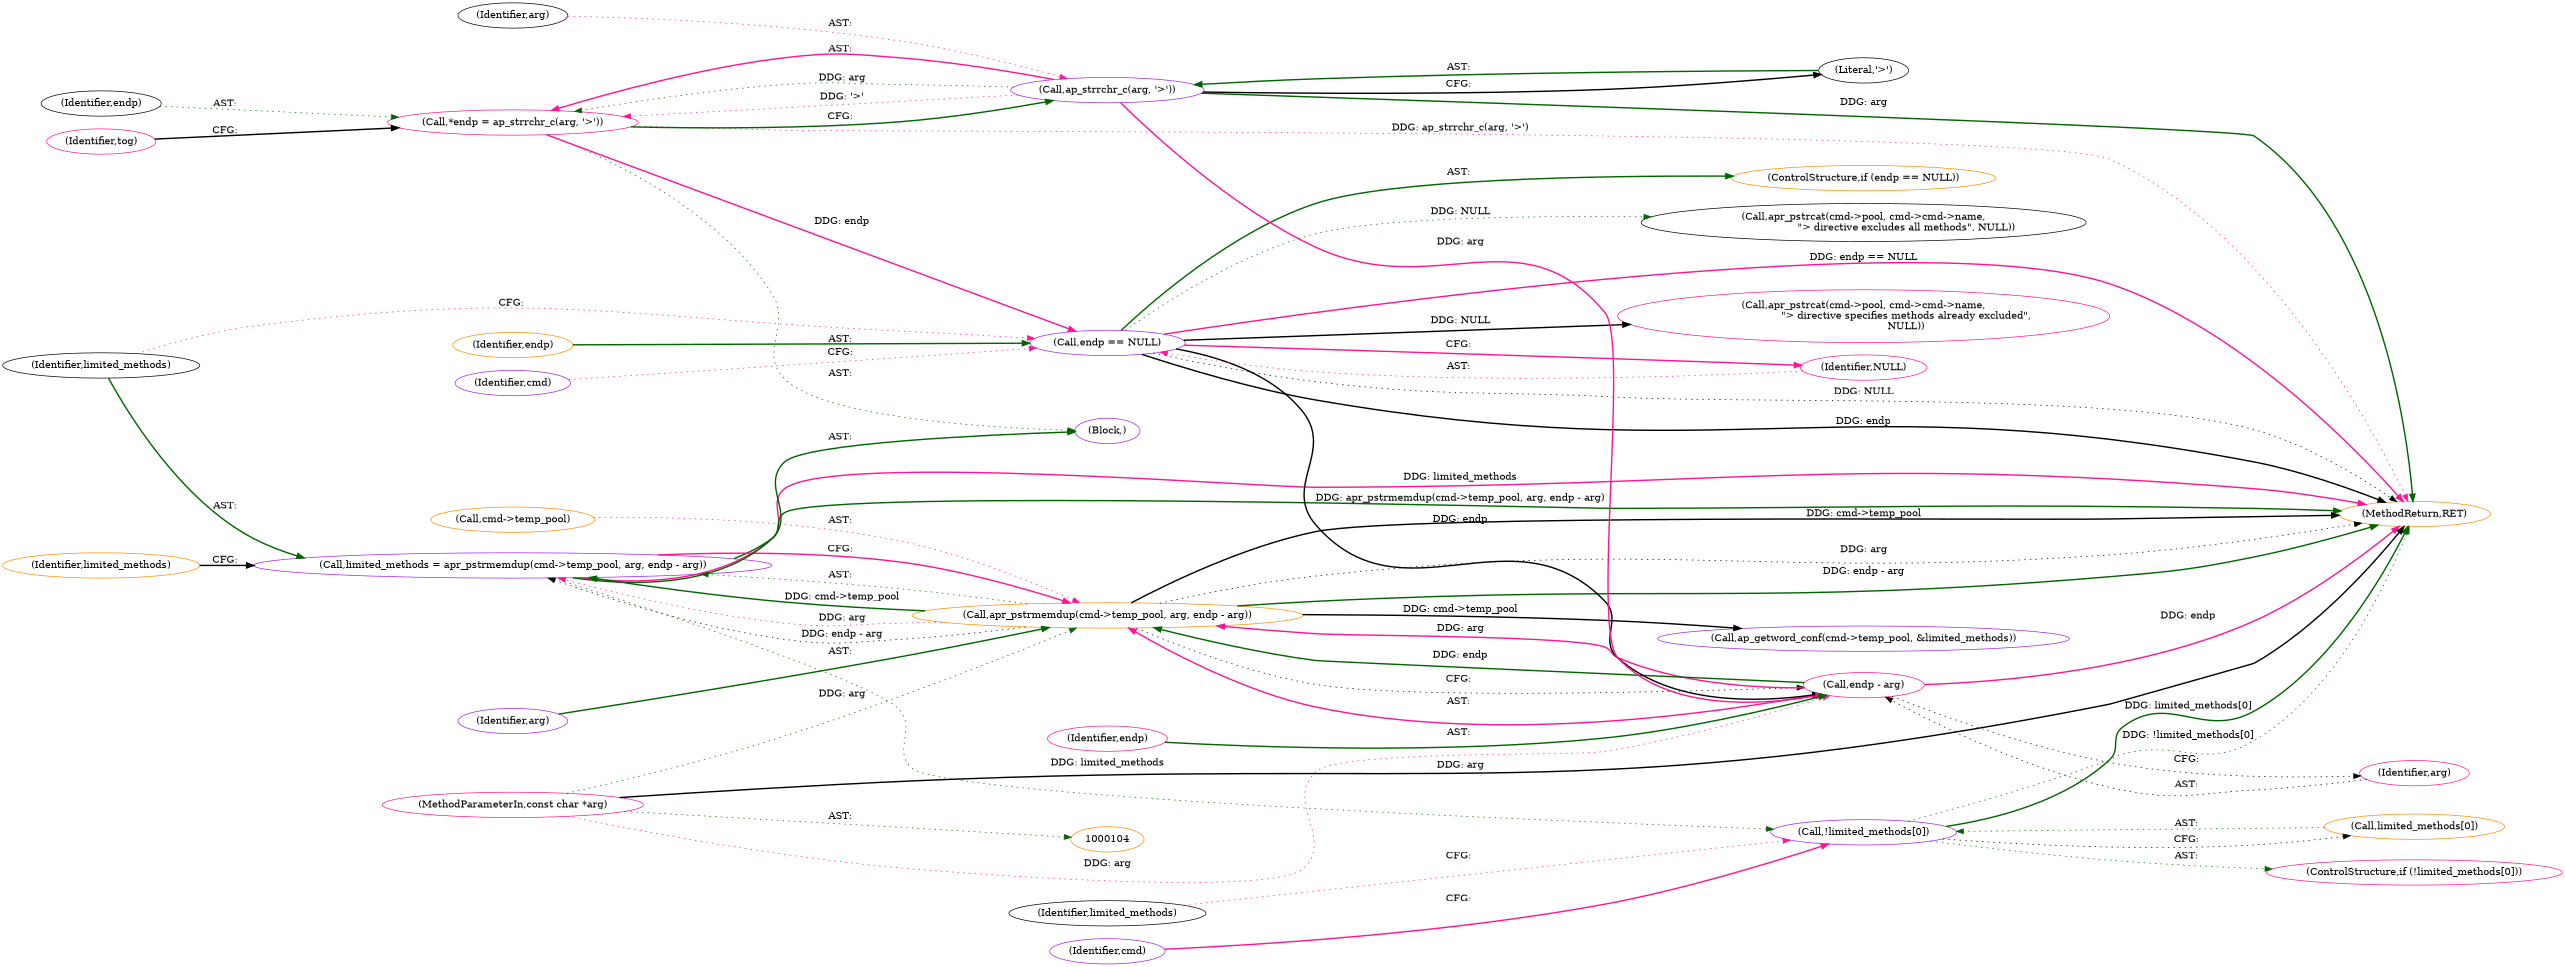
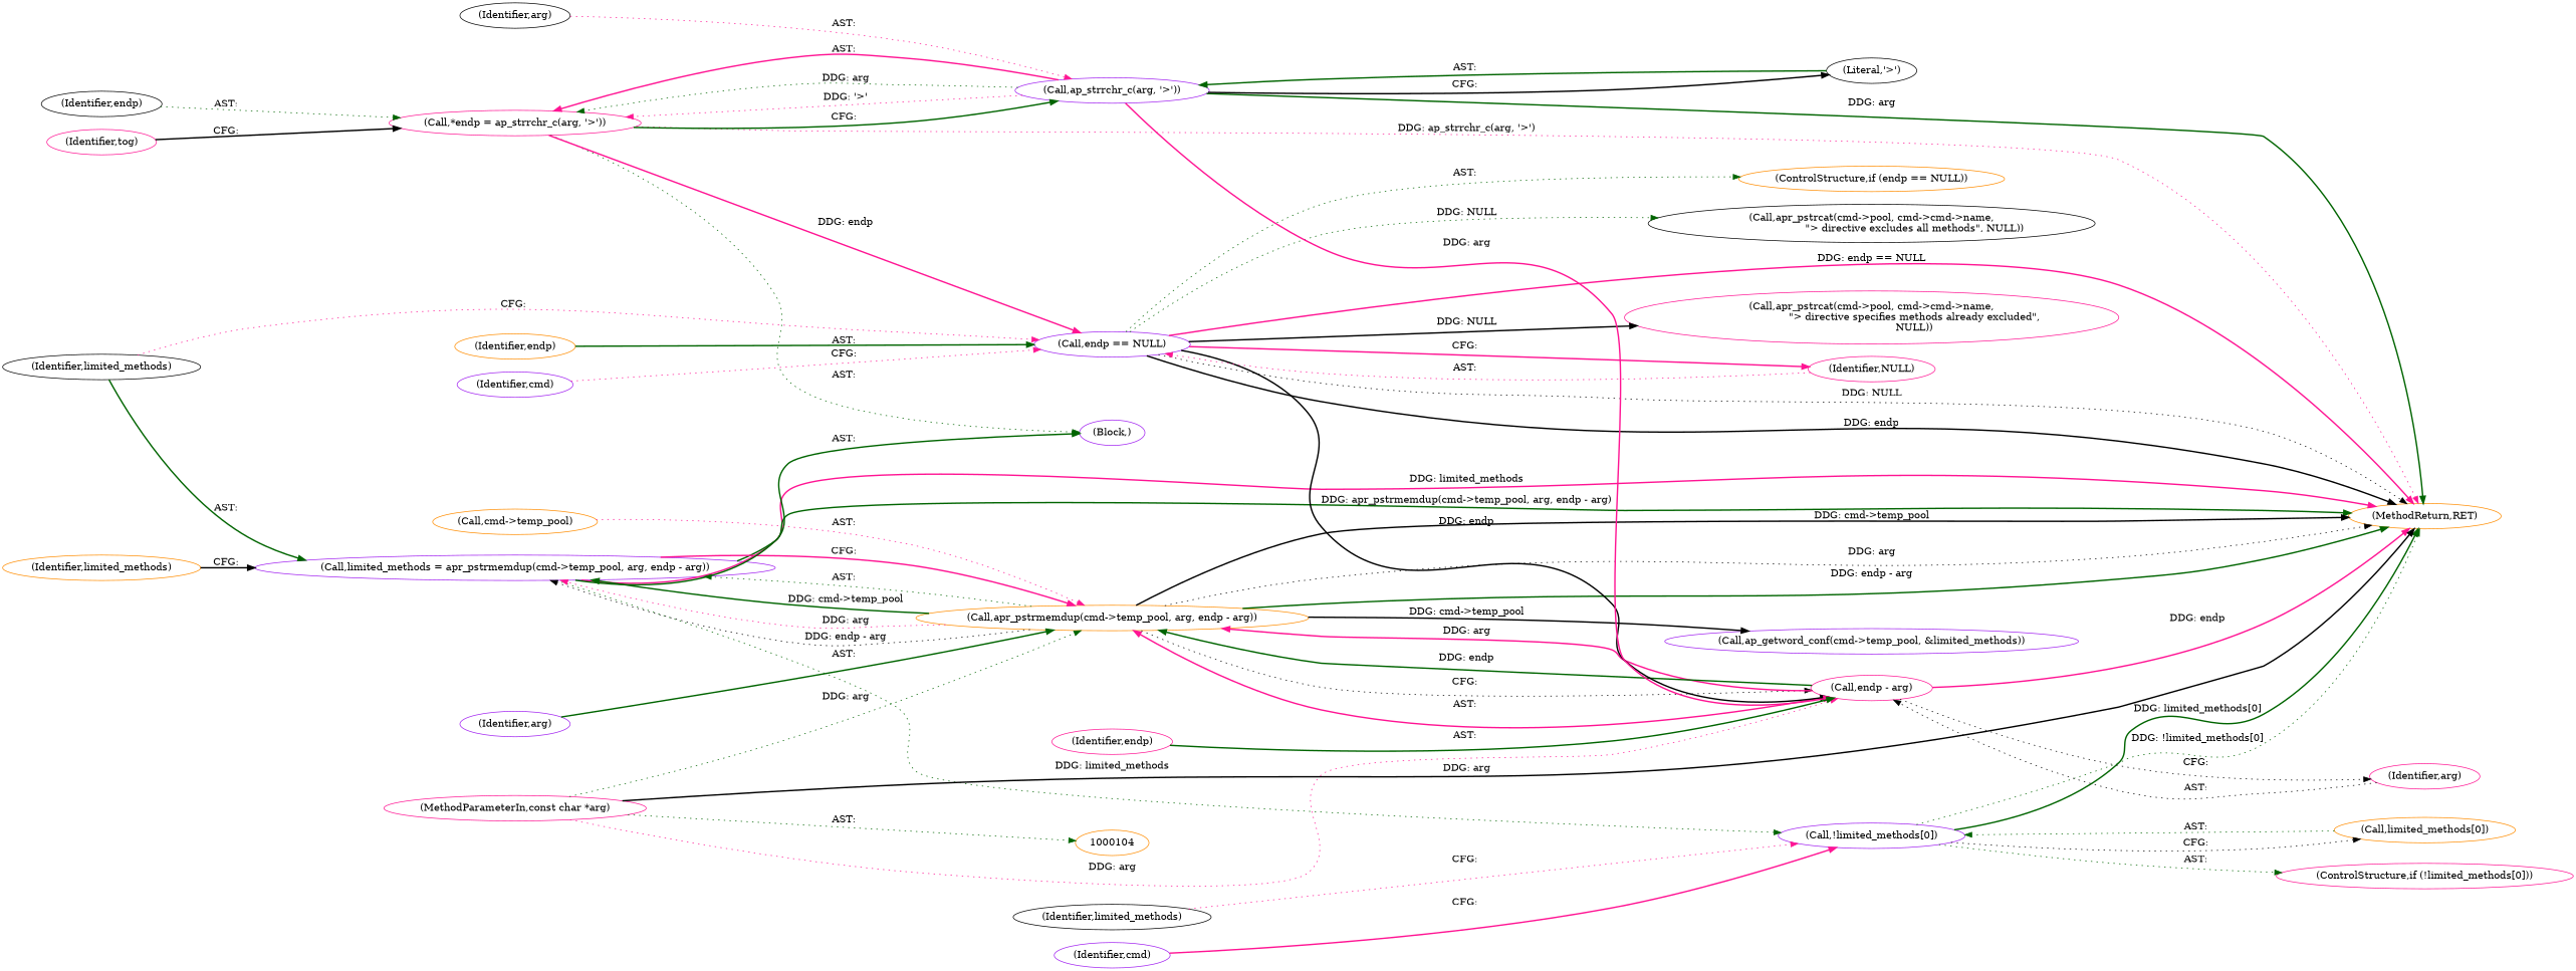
  digraph {
    rankdir=LR
    node [color=purple]
    edge [color=darkgreen style=bold]
    n1 [label="(Call,!limited_methods[0])"]
    n2 [color=darkorange label="(Call,limited_methods[0])"]
    n3 [color=darkorange label="(MethodReturn,RET)"]
    n4 [color=deeppink label="(ControlStructure,if (!limited_methods[0]))"]
    n5 [label="(Call,limited_methods = apr_pstrmemdup(cmd->temp_pool, arg, endp - arg))"]
    n6 [color=darkorange label="(Call,apr_pstrmemdup(cmd->temp_pool, arg, endp - arg))"]
    n7 [label="(Block,)"]
    n8 [color=deeppink label="(Call,endp - arg)"]
    n9 [label="(Call,ap_getword_conf(cmd->temp_pool, &limited_methods))"]
    n10 [color=deeppink label="(Identifier,arg)"]
    n11 [label="(Call,endp == NULL)"]
    n12 [color=deeppink label="(Call,apr_pstrcat(cmd->pool, cmd->cmd->name,\n                           \"> directive specifies methods already excluded\",\n                           NULL))"]
    n13 [color=deeppink label="(Identifier,NULL)"]
    n14 [color=darkorange label="(ControlStructure,if (endp == NULL))"]
    n15 [color=black label="(Call,apr_pstrcat(cmd->pool, cmd->cmd->name,\n                           \"> directive excludes all methods\", NULL))"]
    n16 [color=deeppink label="(Call,*endp = ap_strrchr_c(arg, '>'))"]
    n17 [label="(Call,ap_strrchr_c(arg, '>'))"]
    n18 [color=black label="(Literal,'>')"]
    n19 [color=deeppink label="(MethodParameterIn,const char *arg)"]
    1000104 [color=darkorange]
    n21 [color=darkorange label="(Call,cmd->temp_pool)"]
    n22 [label="(Identifier,cmd)"]
    n23 [color=deeppink label="(Identifier,tog)"]
    n24 [color=black label="(Identifier,arg)"]
    n25 [color=darkorange label="(Identifier,limited_methods)"]
    n26 [color=darkorange label="(Identifier,endp)"]
    n27 [color=black label="(Identifier,endp)"]
    n28 [label="(Identifier,arg)"]
    n29 [color=black label="(Identifier,limited_methods)"]
    n30 [color=deeppink label="(Identifier,endp)"]
    n31 [label="(Identifier,cmd)"]
    n32 [color=black label="(Identifier,limited_methods)"]
    n1 -> n2 [color=black label="CFG: " style=dotted]
    n1 -> n3 [label="DDG: limited_methods[0]"]
    n1 -> n3 [label="DDG: !limited_methods[0]" style=dotted]
    n1 -> n4 [label="AST: " style=dotted]
    n2 -> n1 [label="AST: " style=dotted]
    n5 -> n1 [label="DDG: limited_methods" style=dotted]
    n5 -> n3 [color=deeppink label="DDG: limited_methods"]
    n5 -> n3 [label="DDG: apr_pstrmemdup(cmd->temp_pool, arg, endp - arg)"]
    n5 -> n6 [color=deeppink label="CFG: "]
    n5 -> n7 [label="AST: "]
    n6 -> n3 [color=black label="DDG: arg" style=dotted]
    n6 -> n3 [label="DDG: endp - arg"]
    n6 -> n3 [color=black label="DDG: cmd->temp_pool"]
    n6 -> n5 [label="AST: " style=dotted]
    n6 -> n5 [label="DDG: cmd->temp_pool"]
    n6 -> n5 [color=deeppink label="DDG: arg" style=dotted]
    n6 -> n5 [color=black label="DDG: endp - arg" style=dotted]
    n6 -> n8 [color=black label="CFG: " style=dotted]
    n6 -> n9 [color=black label="DDG: cmd->temp_pool"]
    n8 -> n3 [color=deeppink label="DDG: endp"]
    n8 -> n6 [color=deeppink label="AST: "]
    n8 -> n6 [color=deeppink label="DDG: arg"]
    n8 -> n6 [label="DDG: endp"]
    n8 -> n10 [color=black label="CFG: " style=dotted]
    n10 -> n8 [color=black label="AST: " style=dotted]
    n11 -> n3 [color=deeppink label="DDG: endp == NULL"]
    n11 -> n3 [color=black label="DDG: NULL" style=dotted]
    n11 -> n3 [color=black label="DDG: endp"]
    n11 -> n8 [color=black label="DDG: endp"]
    n11 -> n12 [color=black label="DDG: NULL"]
    n11 -> n13 [color=deeppink label="CFG: "]
-   n11 -> n14 [label="AST: "]
+   n11 -> n14 [label="AST: " style=dotted]
    n11 -> n15 [label="DDG: NULL" style=dotted]
    n13 -> n11 [color=deeppink label="AST: " style=dotted]
    n16 -> n3 [color=deeppink label="DDG: ap_strrchr_c(arg, '>')" style=dotted]
    n16 -> n7 [label="AST: " style=dotted]
    n16 -> n11 [color=deeppink label="DDG: endp"]
    n16 -> n17 [label="CFG: "]
    n17 -> n3 [label="DDG: arg"]
    n17 -> n8 [color=deeppink label="DDG: arg"]
    n17 -> n16 [color=deeppink label="AST: "]
    n17 -> n16 [label="DDG: arg" style=dotted]
    n17 -> n16 [color=deeppink label="DDG: '>'" style=dotted]
    n17 -> n18 [color=black label="CFG: "]
    n18 -> n17 [label="AST: "]
    n19 -> n3 [color=black label="DDG: arg"]
    n19 -> n6 [label="DDG: arg" style=dotted]
    n19 -> n8 [color=deeppink label="DDG: arg" style=dotted]
    n19 -> 1000104 [label="AST: " style=dotted]
    n21 -> n6 [color=deeppink label="AST: " style=dotted]
    n22 -> n1 [color=deeppink label="CFG: "]
    n23 -> n16 [color=black label="CFG: "]
    n24 -> n17 [color=deeppink label="AST: " style=dotted]
    n25 -> n5 [color=black label="CFG: "]
    n26 -> n11 [label="AST: "]
    n27 -> n16 [label="AST: " style=dotted]
    n28 -> n6 [label="AST: "]
    n29 -> n1 [color=deeppink label="CFG: " style=dotted]
    n30 -> n8 [label="AST: "]
    n31 -> n11 [color=deeppink label="CFG: " style=dotted]
    n32 -> n5 [label="AST: "]
    n32 -> n11 [color=deeppink label="CFG: " style=dotted]
  }
